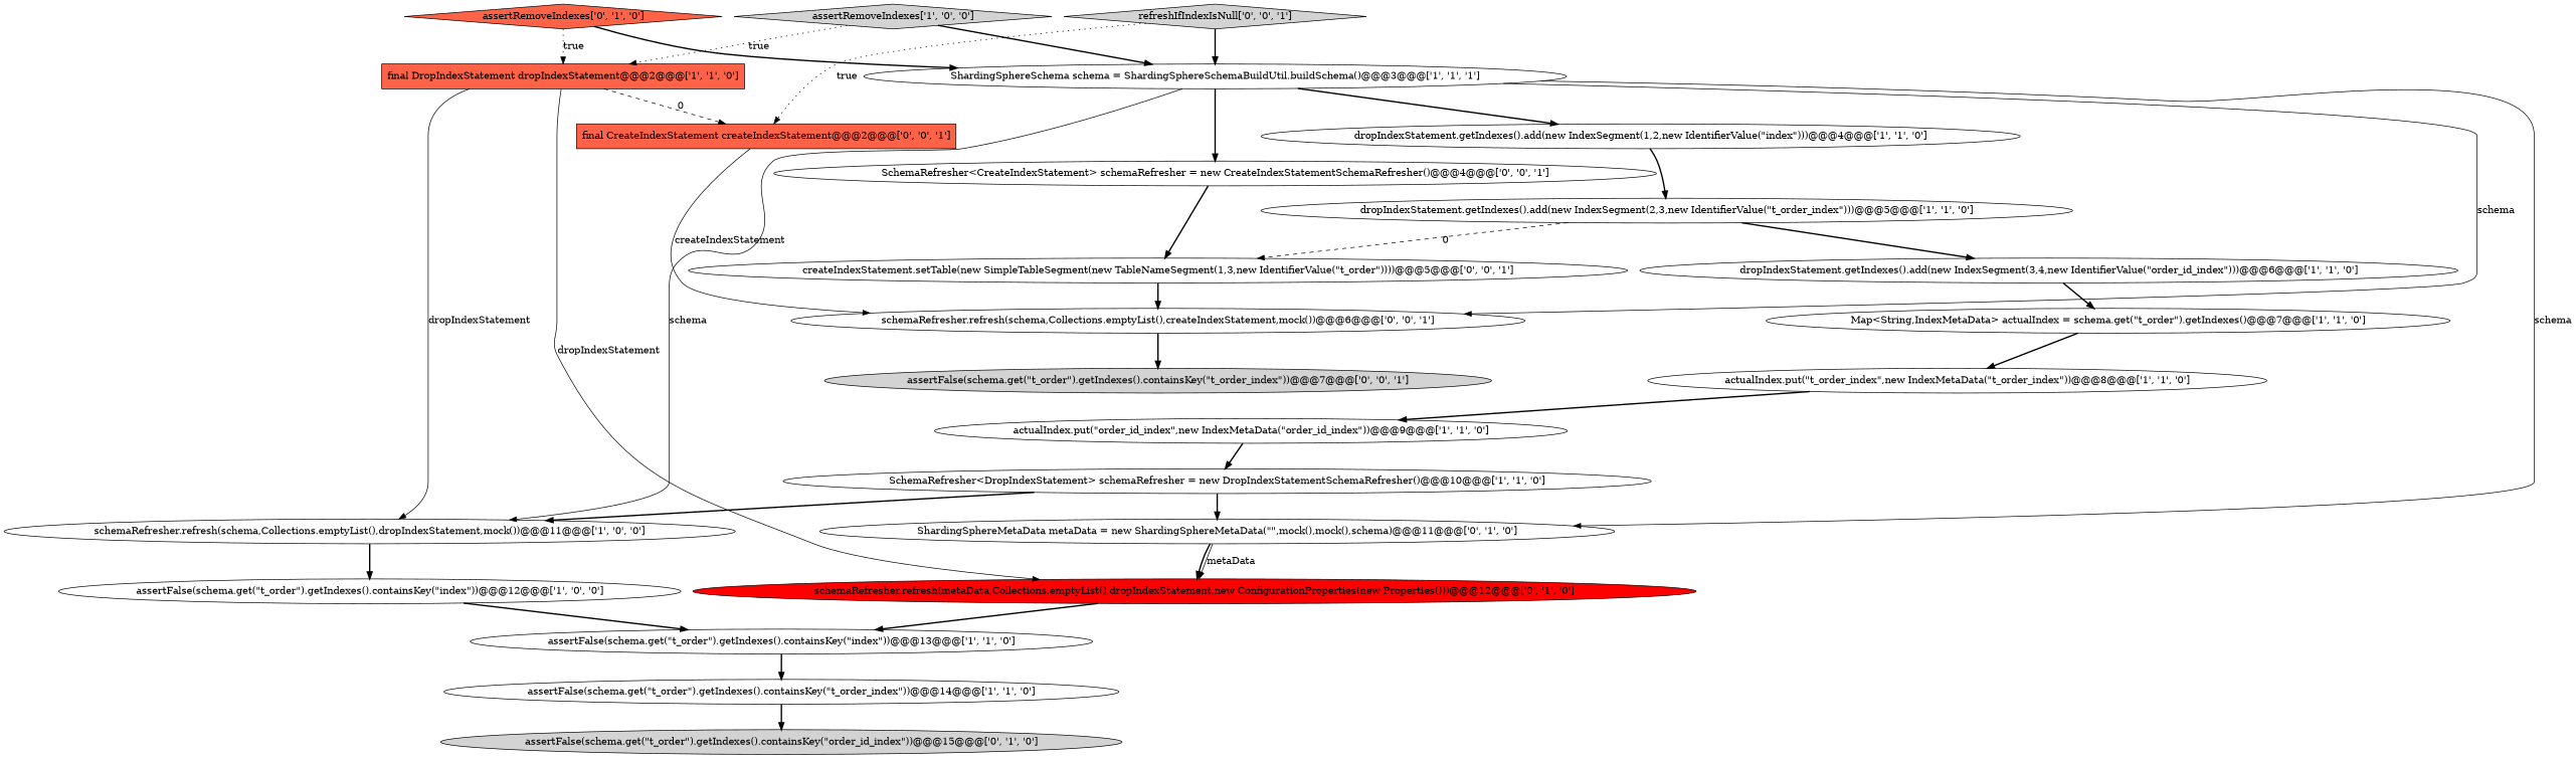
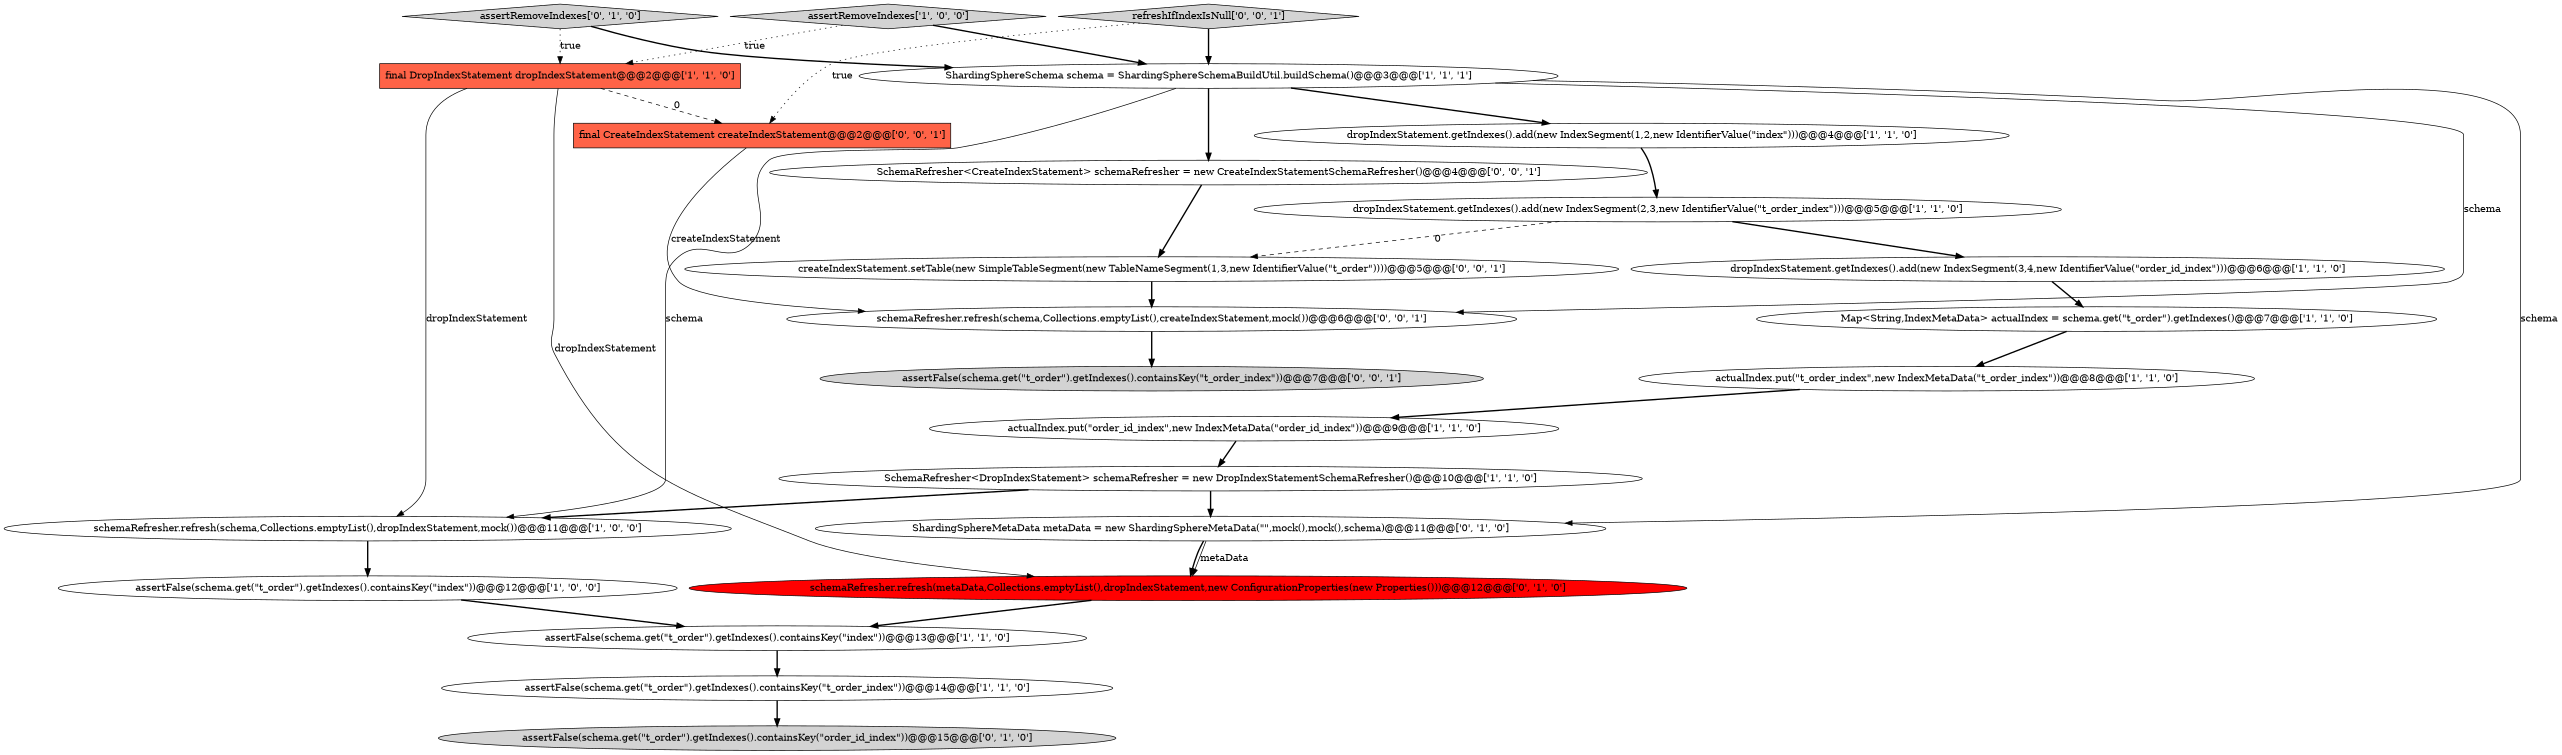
  digraph {
    node [fillcolor=white shape=ellipse style=filled]
    edge [style=bold]
    n1 [label="dropIndexStatement.getIndexes().add(new IndexSegment(3,4,new IdentifierValue(\"order_id_index\")))@@@6@@@['1', '1', '0']"]
    n2 [label="Map<String,IndexMetaData> actualIndex = schema.get(\"t_order\").getIndexes()@@@7@@@['1', '1', '0']"]
    n3 [fillcolor=lightgray label="assertRemoveIndexes['1', '0', '0']" shape=diamond]
    n4 [fillcolor=tomato label="final DropIndexStatement dropIndexStatement@@@2@@@['1', '1', '0']" shape=box]
    n5 [label="ShardingSphereSchema schema = ShardingSphereSchemaBuildUtil.buildSchema()@@@3@@@['1', '1', '1']"]
    n6 [label="actualIndex.put(\"t_order_index\",new IndexMetaData(\"t_order_index\"))@@@8@@@['1', '1', '0']"]
    n7 [label="actualIndex.put(\"order_id_index\",new IndexMetaData(\"order_id_index\"))@@@9@@@['1', '1', '0']"]
    n8 [label="createIndexStatement.setTable(new SimpleTableSegment(new TableNameSegment(1,3,new IdentifierValue(\"t_order\"))))@@@5@@@['0', '0', '1']"]
    n9 [label="schemaRefresher.refresh(schema,Collections.emptyList(),createIndexStatement,mock())@@@6@@@['0', '0', '1']"]
    n10 [fillcolor=lightgray label="assertFalse(schema.get(\"t_order\").getIndexes().containsKey(\"order_id_index\"))@@@15@@@['0', '1', '0']"]
    n11 [label="schemaRefresher.refresh(schema,Collections.emptyList(),dropIndexStatement,mock())@@@11@@@['1', '0', '0']"]
    n12 [fillcolor=red label="schemaRefresher.refresh(metaData,Collections.emptyList(),dropIndexStatement,new ConfigurationProperties(new Properties()))@@@12@@@['0', '1', '0']"]
    n13 [fillcolor=tomato label="final CreateIndexStatement createIndexStatement@@@2@@@['0', '0', '1']" shape=box]
    n14 [fillcolor=lightgray label="assertFalse(schema.get(\"t_order\").getIndexes().containsKey(\"t_order_index\"))@@@7@@@['0', '0', '1']"]
-   n15 [fillcolor=tomato label="assertRemoveIndexes['0', '1', '0']" shape=diamond]
+   n15 [fillcolor=lightgray label="assertRemoveIndexes['0', '1', '0']" shape=diamond]
    n16 [label="dropIndexStatement.getIndexes().add(new IndexSegment(1,2,new IdentifierValue(\"index\")))@@@4@@@['1', '1', '0']"]
    n17 [label="dropIndexStatement.getIndexes().add(new IndexSegment(2,3,new IdentifierValue(\"t_order_index\")))@@@5@@@['1', '1', '0']"]
    n18 [label="ShardingSphereMetaData metaData = new ShardingSphereMetaData(\"\",mock(),mock(),schema)@@@11@@@['0', '1', '0']"]
    n19 [label="SchemaRefresher<DropIndexStatement> schemaRefresher = new DropIndexStatementSchemaRefresher()@@@10@@@['1', '1', '0']"]
    n20 [label="assertFalse(schema.get(\"t_order\").getIndexes().containsKey(\"index\"))@@@12@@@['1', '0', '0']"]
    n21 [label="assertFalse(schema.get(\"t_order\").getIndexes().containsKey(\"t_order_index\"))@@@14@@@['1', '1', '0']"]
    n22 [label="SchemaRefresher<CreateIndexStatement> schemaRefresher = new CreateIndexStatementSchemaRefresher()@@@4@@@['0', '0', '1']"]
    n23 [label="assertFalse(schema.get(\"t_order\").getIndexes().containsKey(\"index\"))@@@13@@@['1', '1', '0']"]
    n24 [fillcolor=lightgray label="refreshIfIndexIsNull['0', '0', '1']" shape=diamond]
    n1 -> n2
    n2 -> n6
    n3 -> n4 [label=true style=dotted]
    n3 -> n5
    n4 -> n11 [label=dropIndexStatement style=solid]
    n4 -> n12 [label=dropIndexStatement style=solid]
    n4 -> n13 [label=0 style=dashed]
    n5 -> n9 [label=schema style=solid]
    n5 -> n11 [label=schema style=solid]
    n5 -> n16
    n5 -> n18 [label=schema style=solid]
    n5 -> n22
    n6 -> n7
    n7 -> n19
    n8 -> n9
    n9 -> n14
    n11 -> n20
    n12 -> n23
    n13 -> n9 [label=createIndexStatement style=solid]
    n15 -> n4 [label=true style=dotted]
    n15 -> n5
    n16 -> n17
    n17 -> n1
    n17 -> n8 [label=0 style=dashed]
    n18 -> n12
    n18 -> n12 [label=metaData style=solid]
    n19 -> n11
    n19 -> n18
    n20 -> n23
    n21 -> n10
    n22 -> n8
    n23 -> n21
    n24 -> n5
    n24 -> n13 [label=true style=dotted]
  }
